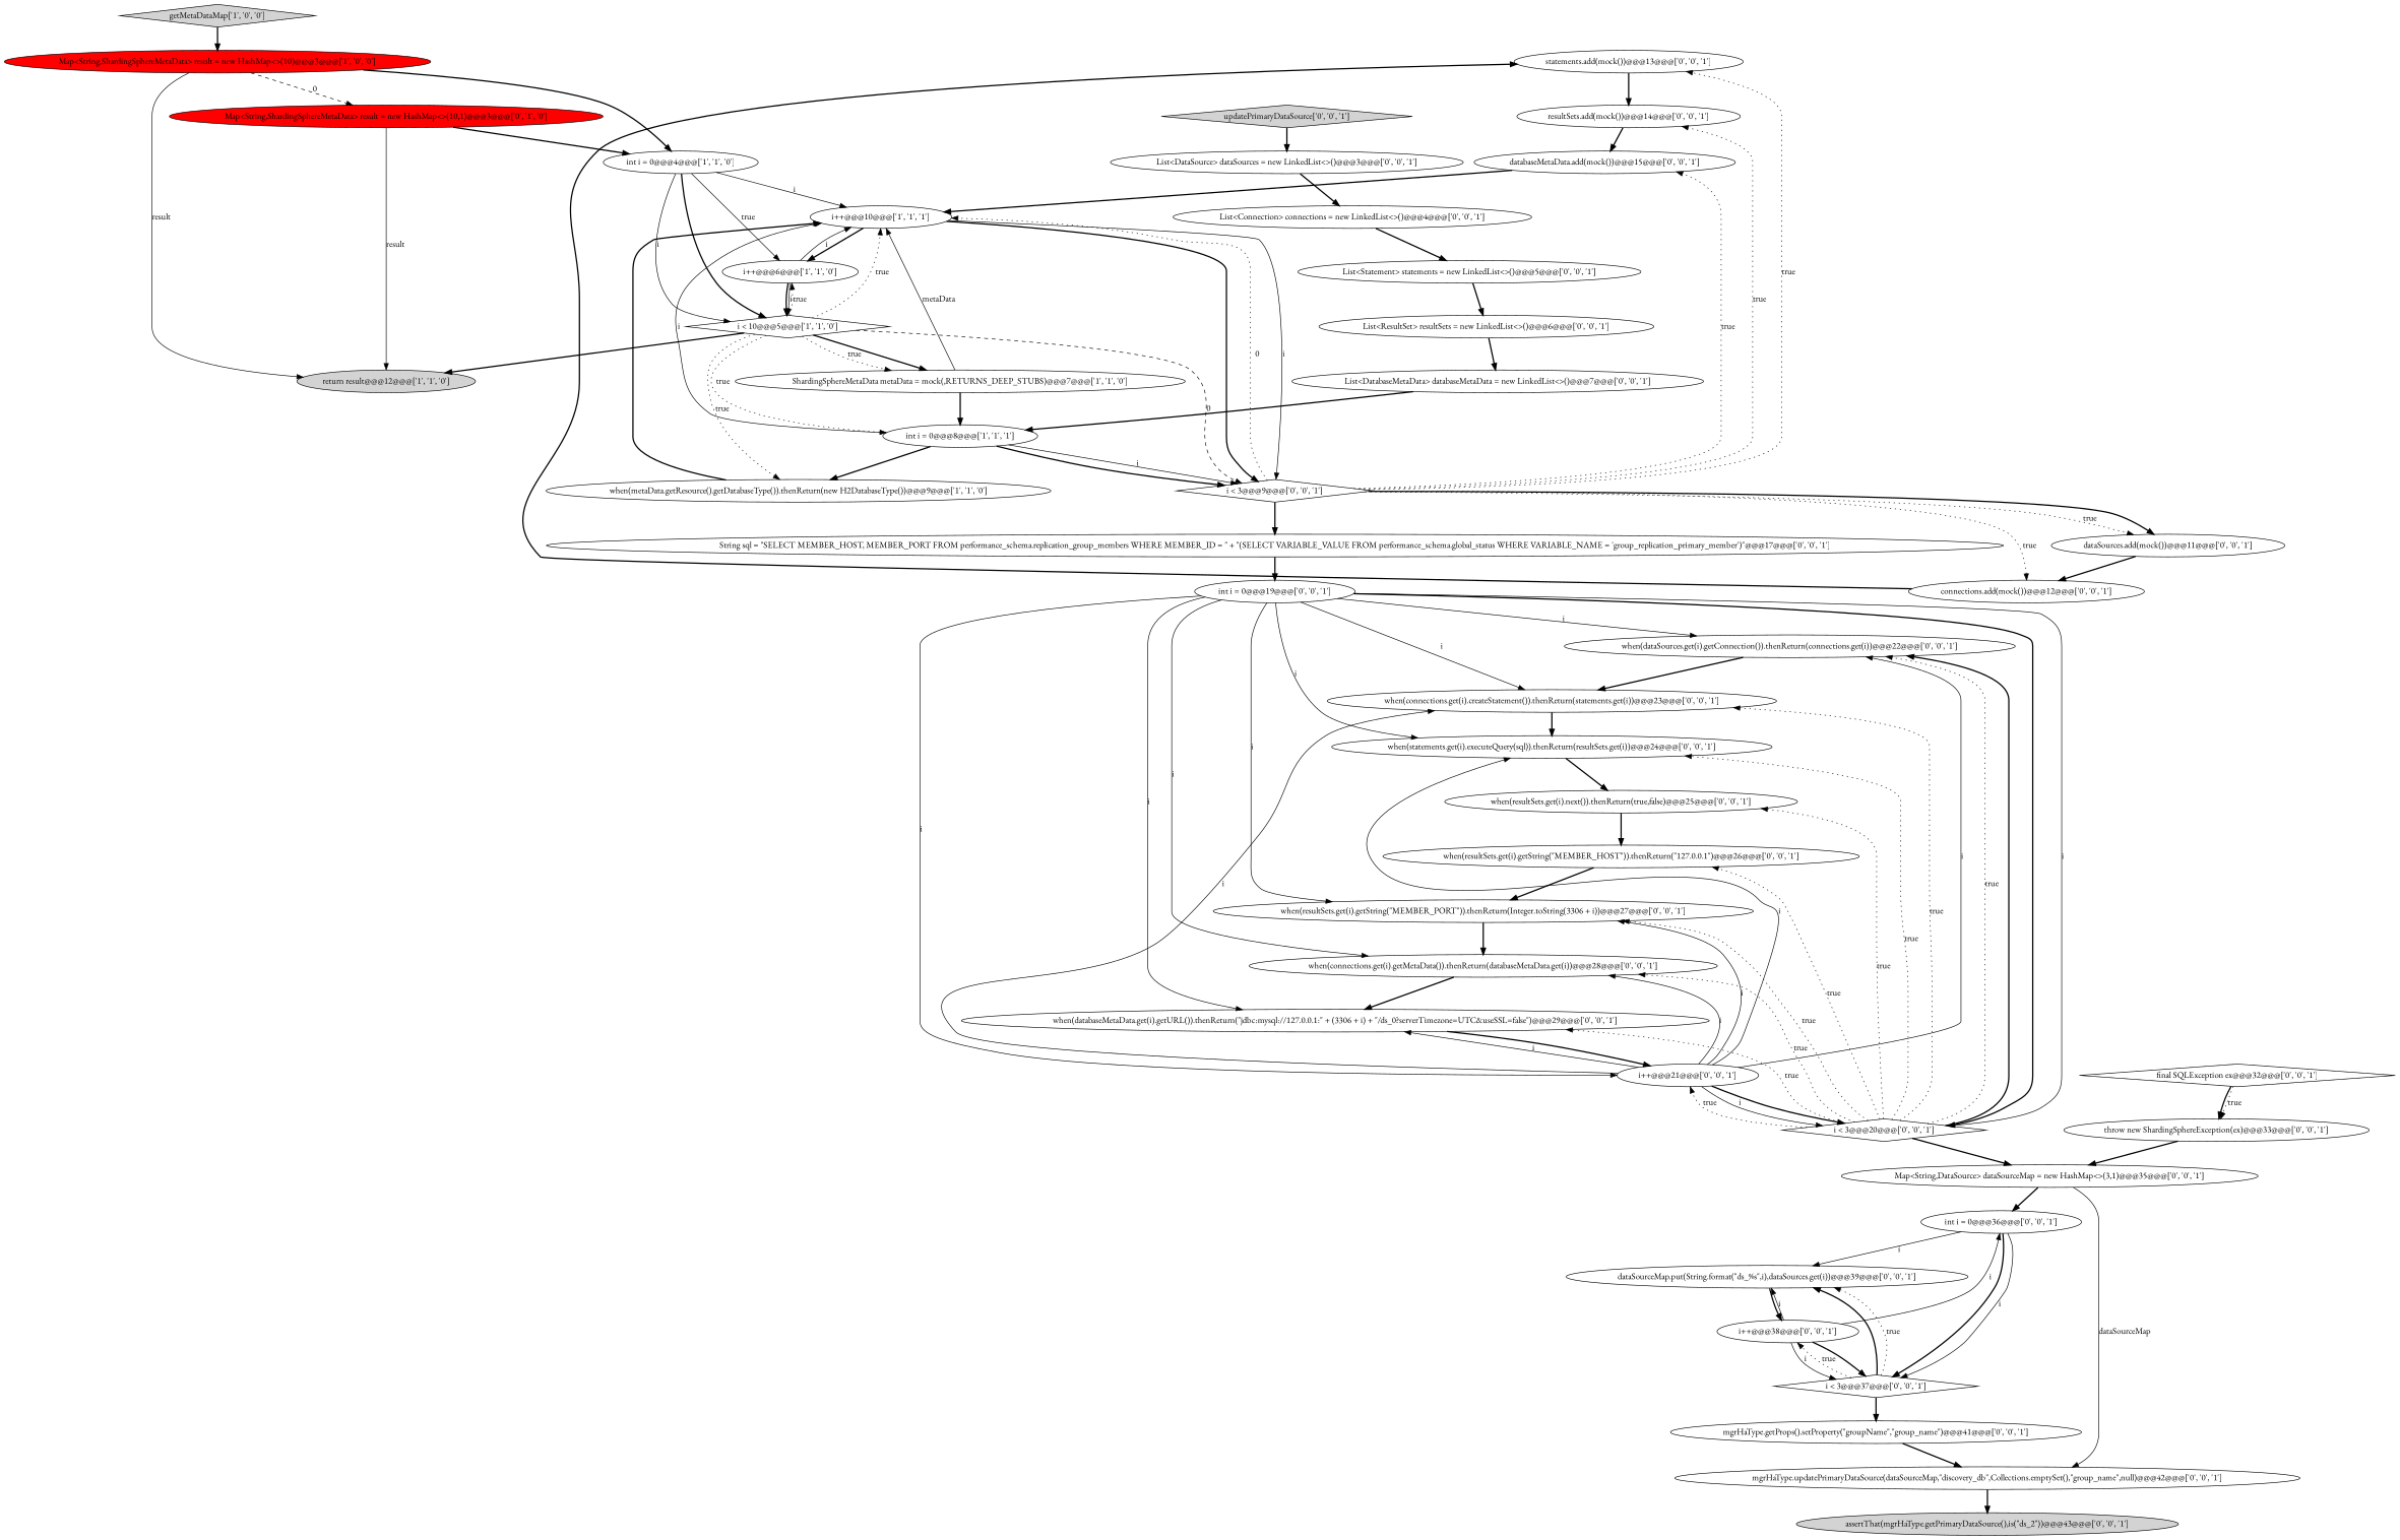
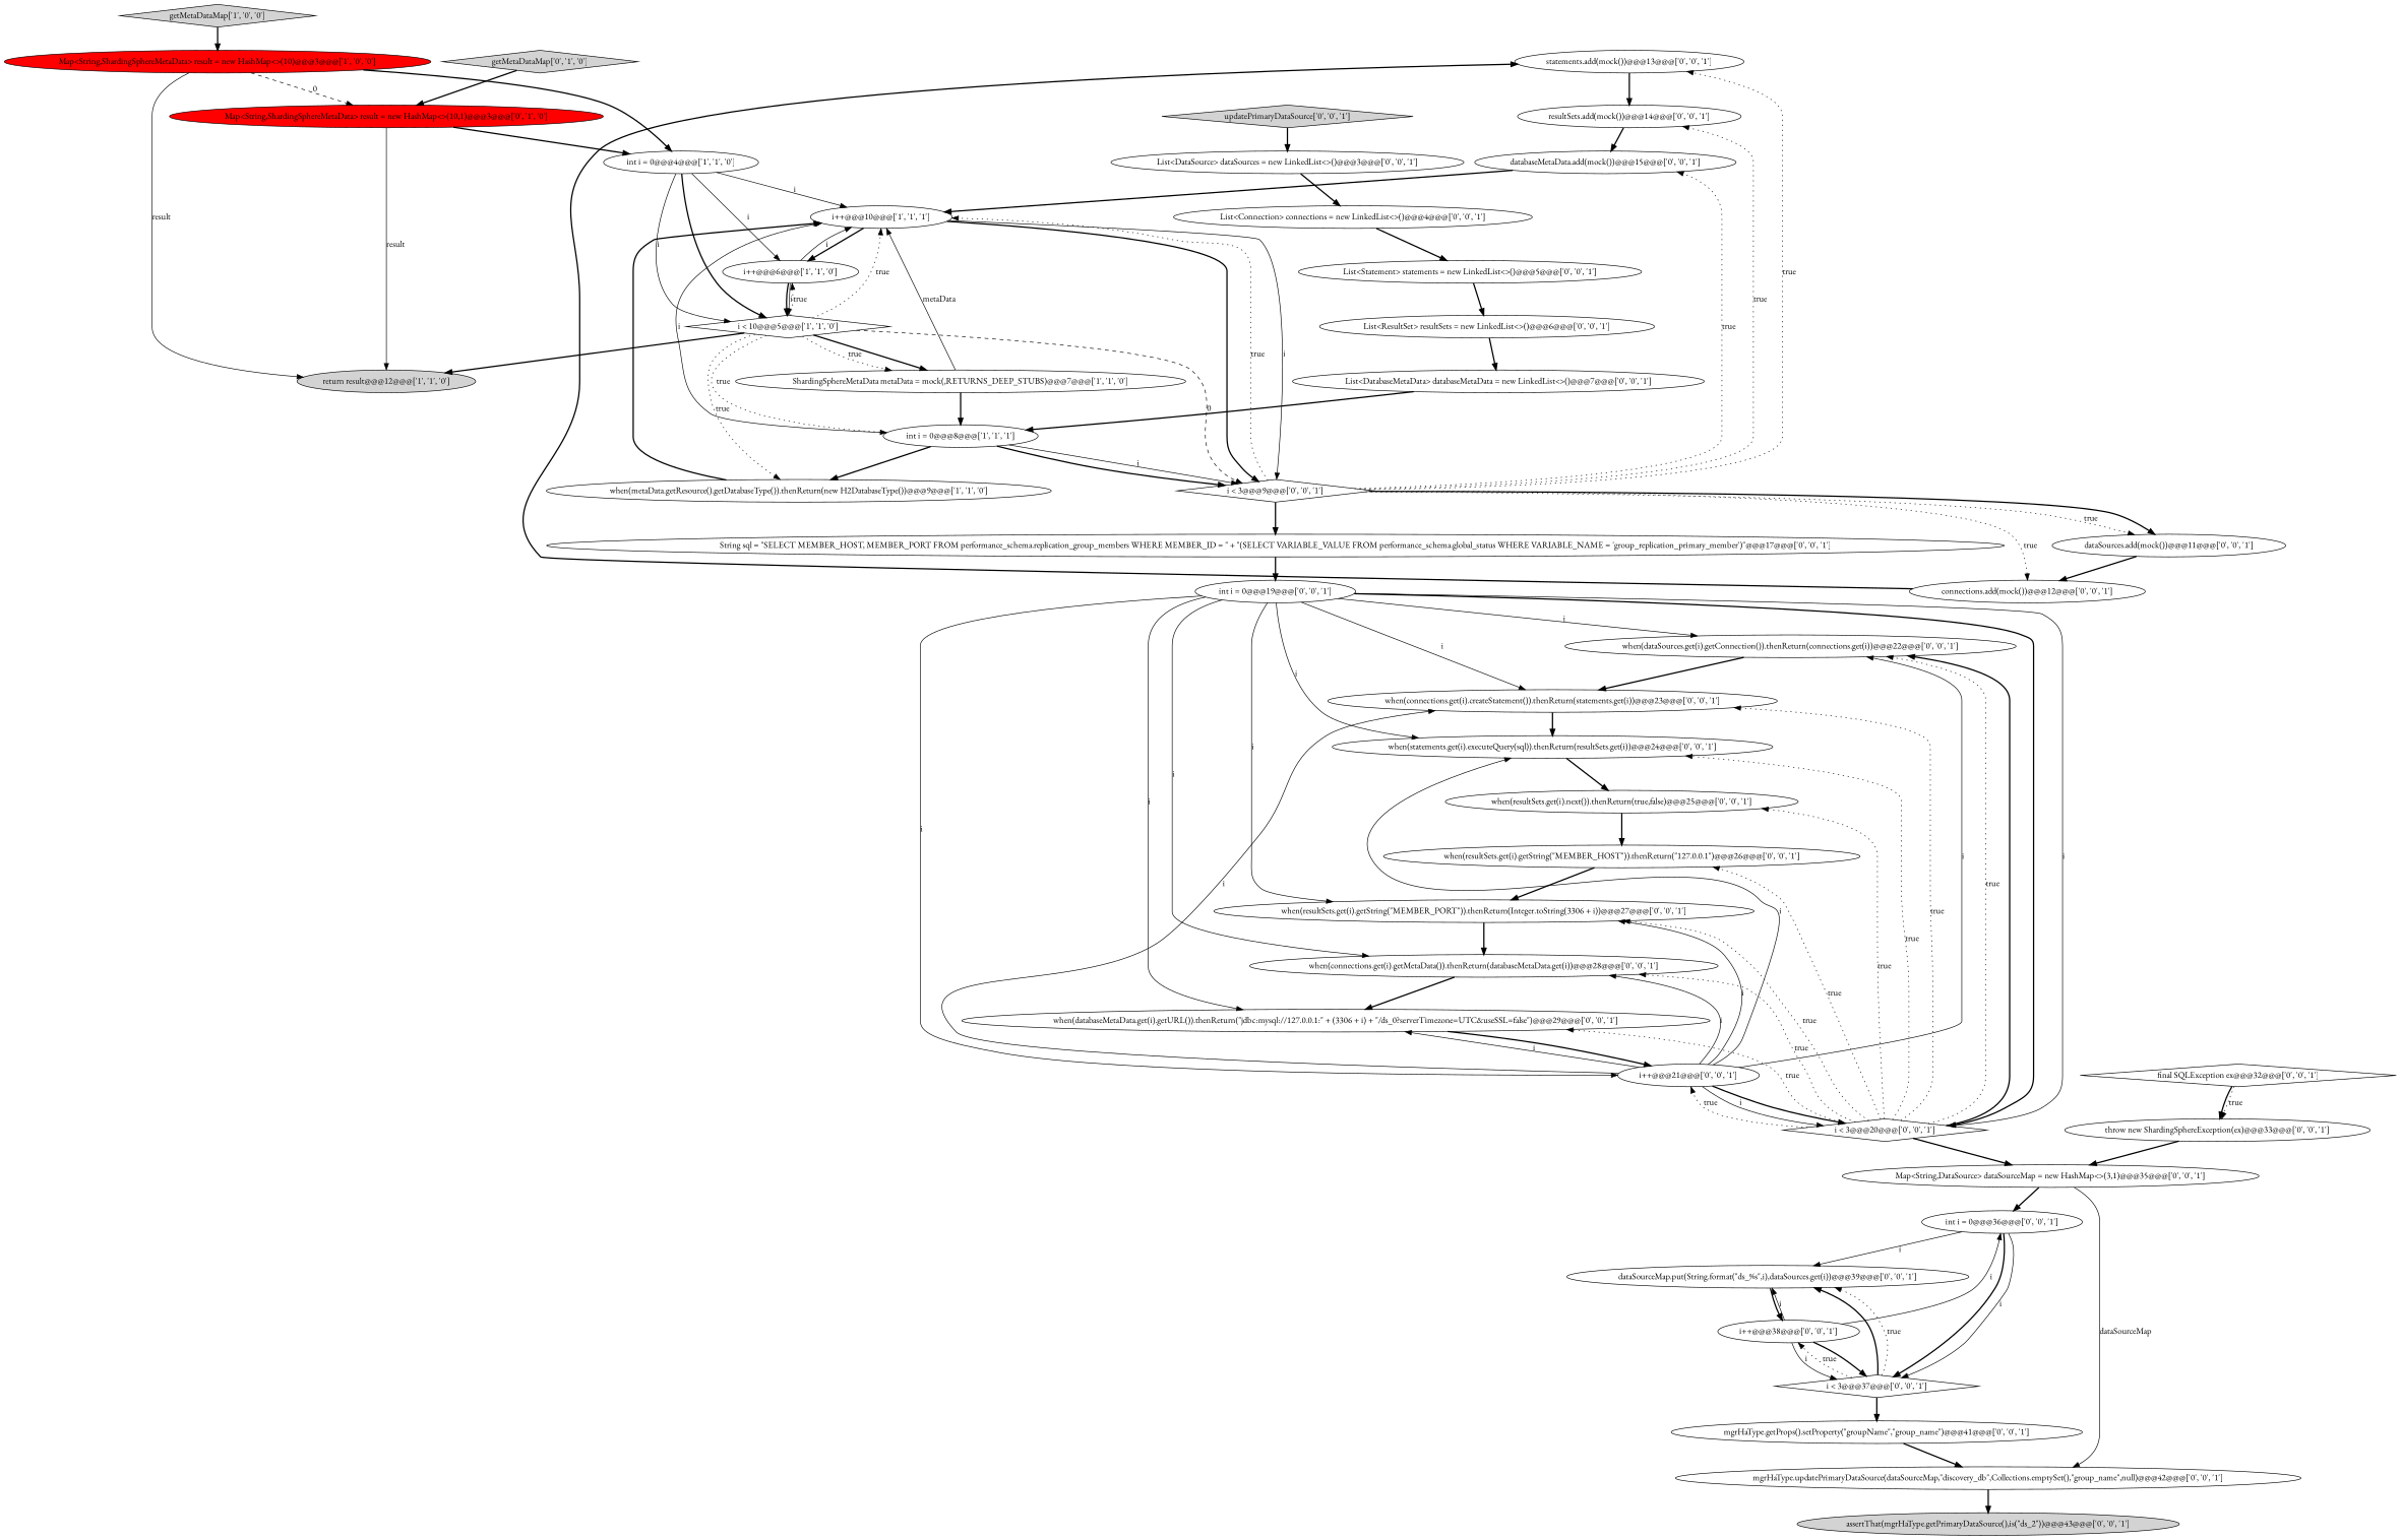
  digraph {
    fontname="EB Garamond"
    node [fillcolor=white fontname="EB Garamond" shape=ellipse style=filled]
    edge [fontname="EB Garamond" style=bold]
    n1 [label="statements.add(mock())@@@13@@@['0', '0', '1']"]
    n2 [label="resultSets.add(mock())@@@14@@@['0', '0', '1']"]
    n3 [label="databaseMetaData.add(mock())@@@15@@@['0', '0', '1']"]
    n4 [label="when(dataSources.get(i).getConnection()).thenReturn(connections.get(i))@@@22@@@['0', '0', '1']"]
    n5 [label="when(connections.get(i).createStatement()).thenReturn(statements.get(i))@@@23@@@['0', '0', '1']"]
    n6 [label="when(statements.get(i).executeQuery(sql)).thenReturn(resultSets.get(i))@@@24@@@['0', '0', '1']"]
    n7 [fillcolor=red label="Map<String,ShardingSphereMetaData> result = new HashMap<>(10)@@@3@@@['1', '0', '0']"]
    n8 [label="int i = 0@@@4@@@['1', '1', '0']"]
    n9 [fillcolor=lightgray label="return result@@@12@@@['1', '1', '0']"]
    n10 [fillcolor=red label="Map<String,ShardingSphereMetaData> result = new HashMap<>(10,1)@@@3@@@['0', '1', '0']"]
    n11 [label="i < 10@@@5@@@['1', '1', '0']" shape=diamond]
    n12 [label="i++@@@10@@@['1', '1', '1']"]
    n13 [label="i++@@@6@@@['1', '1', '0']"]
    n14 [fillcolor=lightgray label="getMetaDataMap['1', '0', '0']" shape=diamond]
    n15 [label="int i = 0@@@19@@@['0', '0', '1']"]
    n16 [label="i < 3@@@20@@@['0', '0', '1']" shape=diamond]
    n17 [label="i++@@@21@@@['0', '0', '1']"]
    n18 [label="when(resultSets.get(i).getString(\"MEMBER_PORT\")).thenReturn(Integer.toString(3306 + i))@@@27@@@['0', '0', '1']"]
    n19 [label="when(databaseMetaData.get(i).getURL()).thenReturn(\"jdbc:mysql://127.0.0.1:\" + (3306 + i) + \"/ds_0?serverTimezone=UTC&useSSL=false\")@@@29@@@['0', '0', '1']"]
    n20 [label="when(connections.get(i).getMetaData()).thenReturn(databaseMetaData.get(i))@@@28@@@['0', '0', '1']"]
    n21 [label="when(resultSets.get(i).next()).thenReturn(true,false)@@@25@@@['0', '0', '1']"]
    n22 [label="when(resultSets.get(i).getString(\"MEMBER_HOST\")).thenReturn(\"127.0.0.1\")@@@26@@@['0', '0', '1']"]
    n23 [label="Map<String,DataSource> dataSourceMap = new HashMap<>(3,1)@@@35@@@['0', '0', '1']"]
    n24 [label="int i = 0@@@8@@@['1', '1', '1']"]
    n25 [label="ShardingSphereMetaData metaData = mock(,RETURNS_DEEP_STUBS)@@@7@@@['1', '1', '0']"]
    n26 [label="when(metaData.getResource().getDatabaseType()).thenReturn(new H2DatabaseType())@@@9@@@['1', '1', '0']"]
    n27 [label="i < 3@@@9@@@['0', '0', '1']" shape=diamond]
    n28 [label="List<ResultSet> resultSets = new LinkedList<>()@@@6@@@['0', '0', '1']"]
    n29 [label="List<DatabaseMetaData> databaseMetaData = new LinkedList<>()@@@7@@@['0', '0', '1']"]
    n30 [label="List<Statement> statements = new LinkedList<>()@@@5@@@['0', '0', '1']"]
    n31 [fillcolor=lightgray label="updatePrimaryDataSource['0', '0', '1']" shape=diamond]
    n32 [label="List<DataSource> dataSources = new LinkedList<>()@@@3@@@['0', '0', '1']"]
    n33 [label="List<Connection> connections = new LinkedList<>()@@@4@@@['0', '0', '1']"]
    n34 [label="int i = 0@@@36@@@['0', '0', '1']"]
    n35 [label="dataSourceMap.put(String.format(\"ds_%s\",i),dataSources.get(i))@@@39@@@['0', '0', '1']"]
    n36 [label="i < 3@@@37@@@['0', '0', '1']" shape=diamond]
    n37 [label="i++@@@38@@@['0', '0', '1']"]
    n38 [label="mgrHaType.getProps().setProperty(\"groupName\",\"group_name\")@@@41@@@['0', '0', '1']"]
    n39 [label="connections.add(mock())@@@12@@@['0', '0', '1']"]
    n40 [label="dataSources.add(mock())@@@11@@@['0', '0', '1']"]
    n41 [label="String sql = \"SELECT MEMBER_HOST, MEMBER_PORT FROM performance_schema.replication_group_members WHERE MEMBER_ID = \" + \"(SELECT VARIABLE_VALUE FROM performance_schema.global_status WHERE VARIABLE_NAME = 'group_replication_primary_member')\"@@@17@@@['0', '0', '1']"]
    n42 [label="mgrHaType.updatePrimaryDataSource(dataSourceMap,\"discovery_db\",Collections.emptySet(),\"group_name\",null)@@@42@@@['0', '0', '1']"]
    n43 [fillcolor=lightgray label="assertThat(mgrHaType.getPrimaryDataSource(),is(\"ds_2\"))@@@43@@@['0', '0', '1']"]
    n44 [label="final SQLException ex@@@32@@@['0', '0', '1']" shape=diamond]
    n45 [label="throw new ShardingSphereException(ex)@@@33@@@['0', '0', '1']"]
+   n46 [fillcolor=lightgray label="getMetaDataMap['0', '1', '0']" shape=diamond]
    n1 -> n2
    n2 -> n3
    n3 -> n12
    n4 -> n5
    n5 -> n6
    n6 -> n21
    n7 -> n8
    n7 -> n9 [label=result style=solid]
    n7 -> n10 [label=0 style=dashed]
    n8 -> n11 [label=i style=solid]
    n8 -> n11
    n8 -> n12 [label=i style=solid]
-   n8 -> n13 [label=true style=solid]
+   n8 -> n13 [label=i style=solid]
    n10 -> n8
    n10 -> n9 [label=result style=solid]
    n11 -> n9
    n11 -> n12 [label=true style=dotted]
    n11 -> n13 [label=true style=dotted]
    n11 -> n24 [label=true style=dotted]
    n11 -> n25
    n11 -> n25 [label=true style=dotted]
    n11 -> n26 [label=true style=dotted]
    n11 -> n27 [label=0 style=dashed]
    n12 -> n13
    n12 -> n27 [label=i style=solid]
    n12 -> n27
    n13 -> n11 [label=i style=solid]
    n13 -> n11
    n13 -> n12 [label=i style=solid]
    n14 -> n7
    n15 -> n4 [label=i style=solid]
    n15 -> n5 [label=i style=solid]
    n15 -> n6 [label=i style=solid]
    n15 -> n16 [label=i style=solid]
    n15 -> n16
    n15 -> n17 [label=i style=solid]
    n15 -> n18 [label=i style=solid]
    n15 -> n19 [label=i style=solid]
    n15 -> n20 [label=i style=solid]
    n16 -> n4 [label=true style=dotted]
    n16 -> n4
    n16 -> n5 [label=true style=dotted]
    n16 -> n6 [label=true style=dotted]
    n16 -> n17 [label=true style=dotted]
    n16 -> n18 [label=true style=dotted]
    n16 -> n19 [label=true style=dotted]
    n16 -> n20 [label=true style=dotted]
    n16 -> n21 [label=true style=dotted]
    n16 -> n22 [label=true style=dotted]
    n16 -> n23
    n17 -> n4 [label=i style=solid]
    n17 -> n5 [label=i style=solid]
    n17 -> n6 [label=i style=solid]
    n17 -> n16
    n17 -> n16 [label=i style=solid]
    n17 -> n18 [label=i style=solid]
    n17 -> n19 [label=i style=solid]
    n17 -> n20 [label=i style=solid]
    n18 -> n20
    n19 -> n17
    n20 -> n19
    n21 -> n22
    n22 -> n18
    n23 -> n34
    n23 -> n42 [label=dataSourceMap style=solid]
    n24 -> n12 [label=i style=solid]
    n24 -> n26
    n24 -> n27 [label=i style=solid]
    n24 -> n27
    n25 -> n12 [label=metaData style=solid]
    n25 -> n24
    n26 -> n12
    n27 -> n1 [label=true style=dotted]
    n27 -> n2 [label=true style=dotted]
    n27 -> n3 [label=true style=dotted]
-   n27 -> n12 [label=0 style=dotted]
+   n27 -> n12 [label=true style=dotted]
    n27 -> n39 [label=true style=dotted]
    n27 -> n40
    n27 -> n40 [label=true style=dotted]
    n27 -> n41
    n28 -> n29
    n29 -> n24
    n30 -> n28
    n31 -> n32
    n32 -> n33
    n33 -> n30
    n34 -> n35 [label=i style=solid]
    n34 -> n36
    n34 -> n36 [label=i style=solid]
    n35 -> n37
    n36 -> n35
    n36 -> n35 [label=true style=dotted]
    n36 -> n37 [label=true style=dotted]
    n36 -> n38
    n37 -> n34 [label=i style=solid]
    n37 -> n35 [label=i style=solid]
    n37 -> n36 [label=i style=solid]
    n37 -> n36
    n38 -> n42
    n39 -> n1
    n40 -> n39
    n41 -> n15
    n42 -> n43
    n44 -> n45
    n44 -> n45 [label=true style=dotted]
    n45 -> n23
+   n46 -> n10
  }
